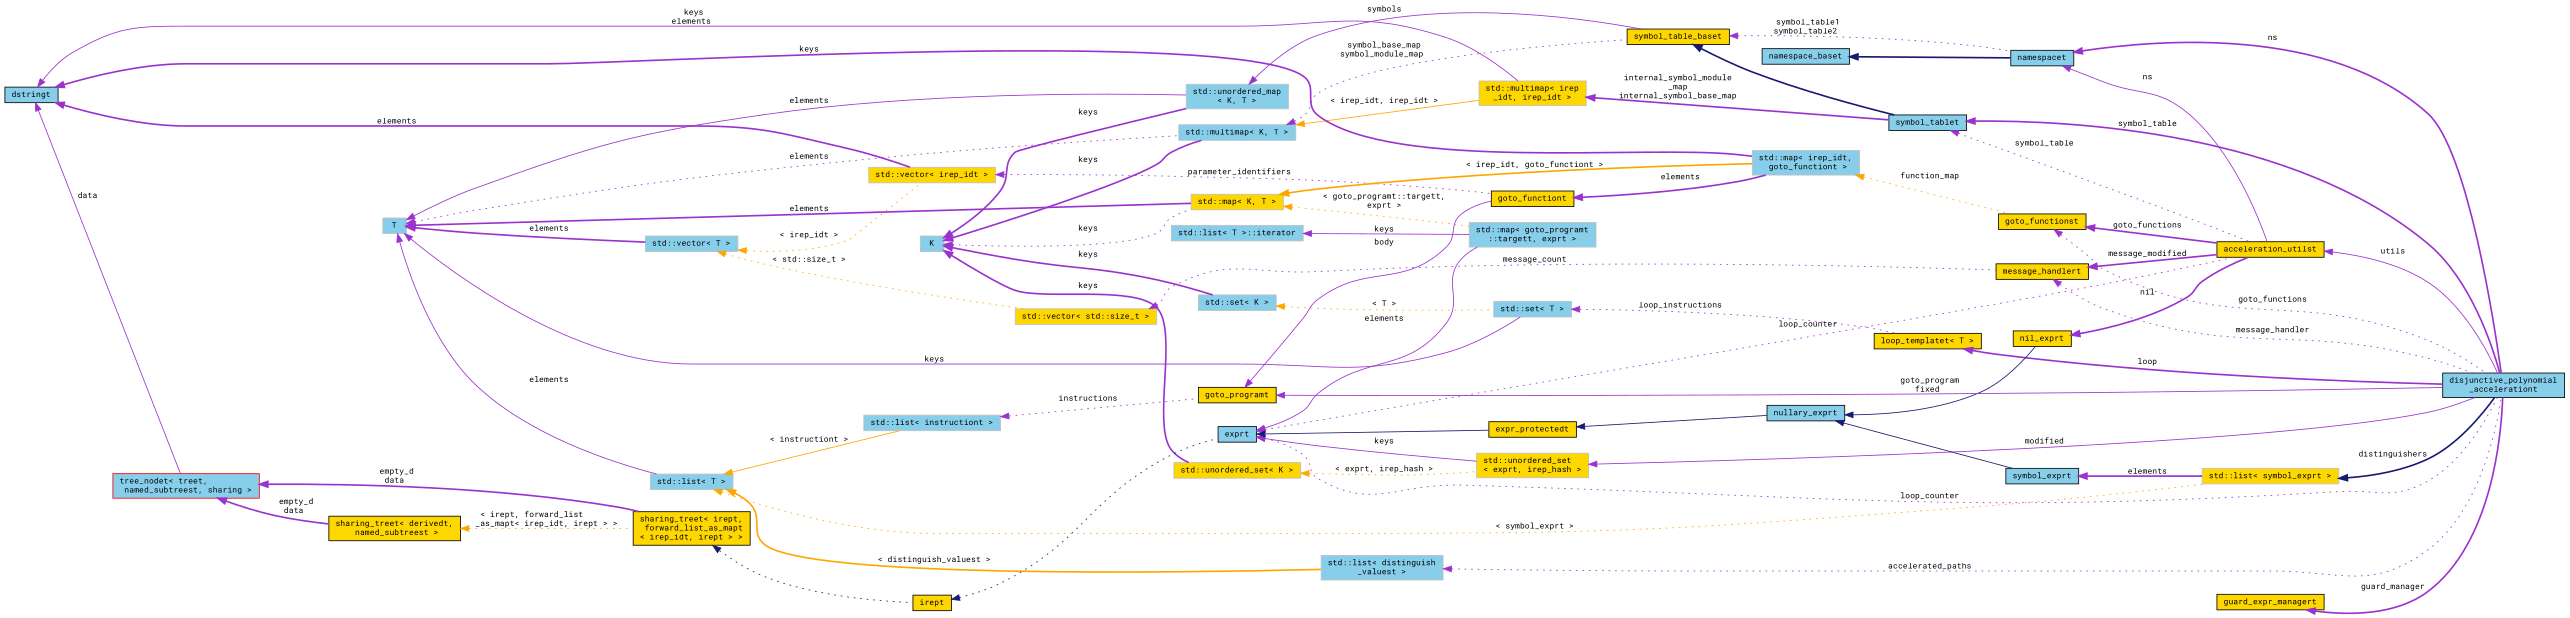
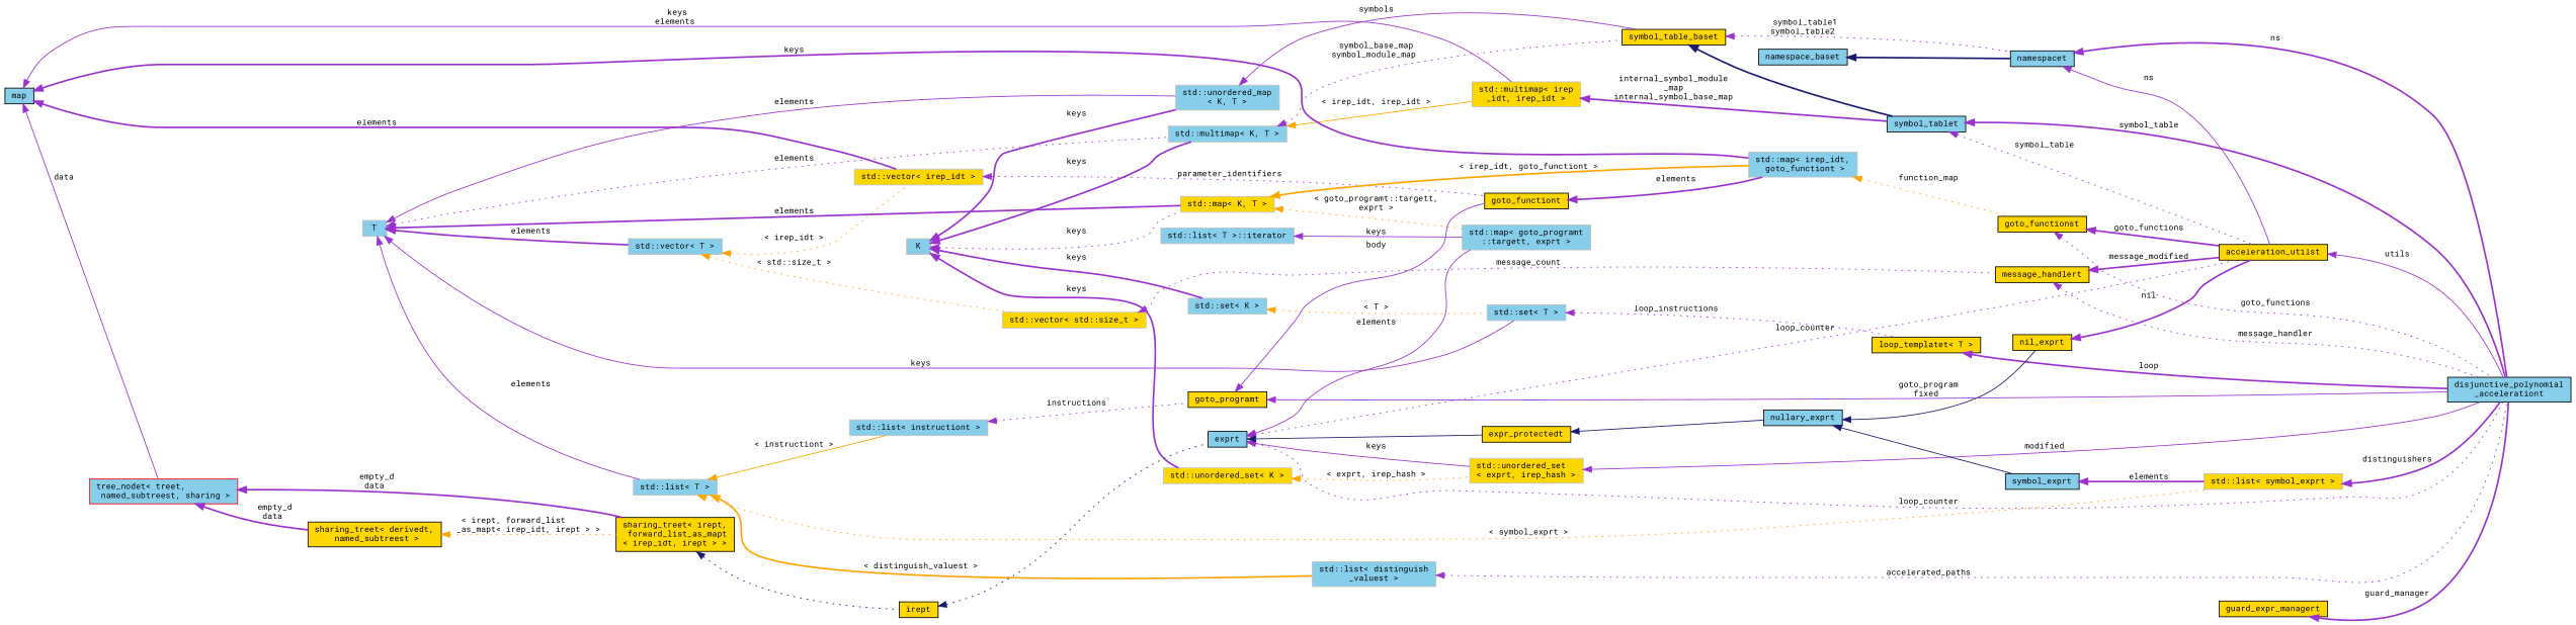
  digraph {
    fontname="Roboto Mono"
    rankdir=LR
    node [color=black fillcolor=skyblue fontname="Roboto Mono" fontsize=10 shape=record style=filled]
    edge [color=darkorchid3 dir=back fontname="Roboto Mono" fontsize=10 labelfontname=Helvetica labelfontsize=10 style=bold]
    n1 [fontcolor=black height=0.2 label="disjunctive_polynomial\l_accelerationt" width=0.4]
    n2 [fillcolor=gold height=0.2 label=message_handlert width=0.4]
    n3 [fillcolor=gold height=0.2 label=acceleration_utilst width=0.4]
    n4 [color=grey75 fillcolor=gold height=0.2 label="std::vector\< std::size_t \>" width=0.4]
    n5 [color=grey75 height=0.2 label="std::vector\< T \>" width=0.4]
    n6 [color=grey75 fillcolor=gold height=0.2 label="std::vector\< irep_idt \>" width=0.4]
    n7 [fillcolor=gold height=0.2 label=goto_functiont width=0.4]
    n8 [color=grey75 height=0.2 label=T width=0.4]
    n9 [color=grey75 height=0.2 label="std::multimap\< K, T \>" width=0.4]
    n10 [color=grey75 height=0.2 label="std::unordered_map\l\< K, T \>" width=0.4]
    n11 [color=grey75 fillcolor=gold height=0.2 label="std::map\< K, T \>" width=0.4]
    n12 [color=grey75 height=0.2 label="std::list\< T \>" width=0.4]
    n13 [color=grey75 height=0.2 label="std::set\< T \>" width=0.4]
    n14 [fillcolor=gold height=0.2 label=symbol_table_baset width=0.4]
    n15 [color=grey75 fillcolor=gold height=0.2 label="std::multimap\< irep\l_idt, irep_idt \>" width=0.4]
    n16 [color=grey75 height=0.2 label="std::map\< irep_idt,\l goto_functiont \>" width=0.4]
    n17 [color=grey75 height=0.2 label="std::map\< goto_programt\l::targett, exprt \>" width=0.4]
    n18 [color=grey75 height=0.2 label="std::list\< distinguish\l_valuest \>" width=0.4]
    n19 [color=grey75 height=0.2 label="std::list\< instructiont \>" width=0.4]
    n20 [color=grey75 fillcolor=gold height=0.2 label="std::list\< symbol_exprt \>" width=0.4]
    n21 [fillcolor=gold height=0.2 label="loop_templatet\< T \>" width=0.4]
    n22 [height=0.2 label=symbol_tablet width=0.4]
    n23 [height=0.2 label=namespacet width=0.4]
    n24 [color=grey75 height=0.2 label=K width=0.4]
    n25 [color=grey75 fillcolor=gold height=0.2 label="std::unordered_set\< K \>" width=0.4]
    n26 [color=grey75 height=0.2 label="std::set\< K \>" width=0.4]
    n27 [color=grey75 fillcolor=gold height=0.2 label="std::unordered_set\l\< exprt, irep_hash \>" width=0.4]
-   n28 [height=0.2 label=dstringt width=0.4]
+   n28 [height=0.2 label=map width=0.4]
    n29 [color=red height=0.2 label="tree_nodet\< treet,\l named_subtreest, sharing \>" width=0.4]
    n30 [fillcolor=gold height=0.2 label="sharing_treet\< irept,\l forward_list_as_mapt\l\< irep_idt, irept \> \>" width=0.4]
    n31 [fillcolor=gold height=0.2 label="sharing_treet\< derivedt,\l named_subtreest \>" width=0.4]
    n32 [fillcolor=gold height=0.2 label=goto_functionst width=0.4]
    n33 [height=0.2 label=exprt width=0.4]
    n34 [fillcolor=gold height=0.2 label=expr_protectedt width=0.4]
    n35 [height=0.2 label=nullary_exprt width=0.4]
    n36 [fillcolor=gold height=0.2 label=irept width=0.4]
    n37 [fillcolor=gold height=0.2 label=goto_programt width=0.4]
    n38 [fillcolor=gold height=0.2 label=guard_expr_managert width=0.4]
    n39 [height=0.2 label=namespace_baset width=0.4]
    n40 [color=grey75 height=0.2 label="std::list\< T \>::iterator" width=0.4]
    n41 [fillcolor=gold height=0.2 label=nil_exprt width=0.4]
    n42 [height=0.2 label=symbol_exprt width=0.4]
    n2 -> n1 [label=" message_handler" style=dotted]
    n2 -> n3 [label=" message_modified"]
    n3 -> n1 [label=" utils" style=solid]
    n4 -> n2 [label=" message_count" style=dotted]
    n5 -> n4 [color=orange label=" \< std::size_t \>" style=dotted]
    n5 -> n6 [color=orange label=" \< irep_idt \>" style=dotted]
    n6 -> n7 [label=" parameter_identifiers" style=dotted]
    n7 -> n16 [label=" elements"]
    n8 -> n5 [label=" elements"]
    n8 -> n9 [label=" elements" style=dotted]
    n8 -> n10 [label=" elements" style=solid]
    n8 -> n11 [label=" elements"]
    n8 -> n12 [label=" elements" style=solid]
    n8 -> n13 [label=" keys" style=solid]
    n9 -> n14 [label=" symbol_base_map\nsymbol_module_map" style=dotted]
    n9 -> n15 [color=orange label=" \< irep_idt, irep_idt \>" style=solid]
    n10 -> n14 [label=" symbols" style=solid]
    n11 -> n16 [color=orange label=" \< irep_idt, goto_functiont \>"]
    n11 -> n17 [color=orange label=" \< goto_programt::targett,\l exprt \>" style=dotted]
    n12 -> n18 [color=orange label=" \< distinguish_valuest \>"]
    n12 -> n19 [color=orange label=" \< instructiont \>" style=solid]
    n12 -> n20 [color=orange label=" \< symbol_exprt \>" style=dotted]
    n13 -> n21 [label=" loop_instructions" style=dotted]
    n14 -> n22 [color=midnightblue]
    n14 -> n23 [label=" symbol_table1\nsymbol_table2" style=dotted]
    n15 -> n22 [label=" internal_symbol_module\l_map\ninternal_symbol_base_map"]
    n16 -> n32 [color=orange label=" function_map" style=dotted]
    n18 -> n1 [label=" accelerated_paths" style=dotted]
    n19 -> n37 [label=" instructions" style=dotted]
-   n20 -> n1 [color=midnightblue label=" distinguishers"]
+   n20 -> n1 [label=" distinguishers"]
    n21 -> n1 [label=" loop"]
    n22 -> n1 [label=" symbol_table"]
    n22 -> n3 [label=" symbol_table" style=dotted]
    n23 -> n1 [label=" ns"]
    n23 -> n3 [label=" ns" style=solid]
    n24 -> n9 [label=" keys"]
    n24 -> n10 [label=" keys"]
    n24 -> n11 [label=" keys" style=dotted]
    n24 -> n25 [label=" keys"]
    n24 -> n26 [label=" keys"]
    n25 -> n27 [color=orange label=" \< exprt, irep_hash \>" style=dotted]
    n26 -> n13 [color=orange label=" \< T \>" style=dotted]
    n27 -> n1 [label=" modified" style=solid]
    n28 -> n6 [label=" elements"]
    n28 -> n15 [label=" keys\nelements" style=solid]
    n28 -> n16 [label=" keys"]
    n28 -> n29 [label=" data" style=solid]
    n29 -> n30 [label=" empty_d\ndata"]
    n29 -> n31 [label=" empty_d\ndata"]
    n30 -> n36 [color=midnightblue style=dotted]
    n31 -> n30 [color=orange label=" \< irept, forward_list\l_as_mapt\< irep_idt, irept \> \>" style=dotted]
    n32 -> n1 [label=" goto_functions" style=dotted]
    n32 -> n3 [label=" goto_functions"]
    n33 -> n1 [label=" loop_counter" style=dotted]
    n33 -> n3 [label=" loop_counter" style=dotted]
    n33 -> n17 [label=" elements" style=solid]
    n33 -> n27 [label=" keys" style=solid]
    n33 -> n34 [color=midnightblue style=solid]
    n34 -> n35 [color=midnightblue style=solid]
    n35 -> n41 [color=midnightblue style=solid]
    n35 -> n42 [color=midnightblue style=solid]
    n36 -> n33 [color=midnightblue style=dotted]
    n37 -> n1 [label=" goto_program\nfixed" style=solid]
    n37 -> n7 [label=" body" style=solid]
    n38 -> n1 [label=" guard_manager"]
    n39 -> n23 [color=midnightblue]
    n40 -> n17 [label=" keys" style=solid]
    n41 -> n3 [label=" nil"]
    n42 -> n20 [label=" elements"]
  }
